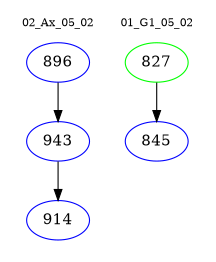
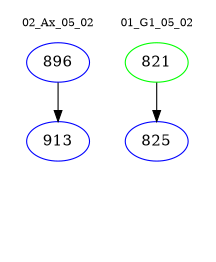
  digraph {
    node [color=blue]
    edge [color=black]
    n1 [label=896]
-   n2 [label=943]
-   n3 [label=914]
-   n4 [color=green label=827]
-   n5 [label=845]
+   n2 [label=913]
+   n4 [color=green label=821]
+   n5 [label=825]
    subgraph cluster_1 {
      color=white
      fontsize=10
      label="02_Ax_05_02"
      n1
      n2
-     n3
    }
    subgraph cluster_2 {
      color=white
      fontsize=10
      label="01_G1_05_02"
      n4
      n5
    }
    n1 -> n2
-   n2 -> n3
    n4 -> n5
  }
